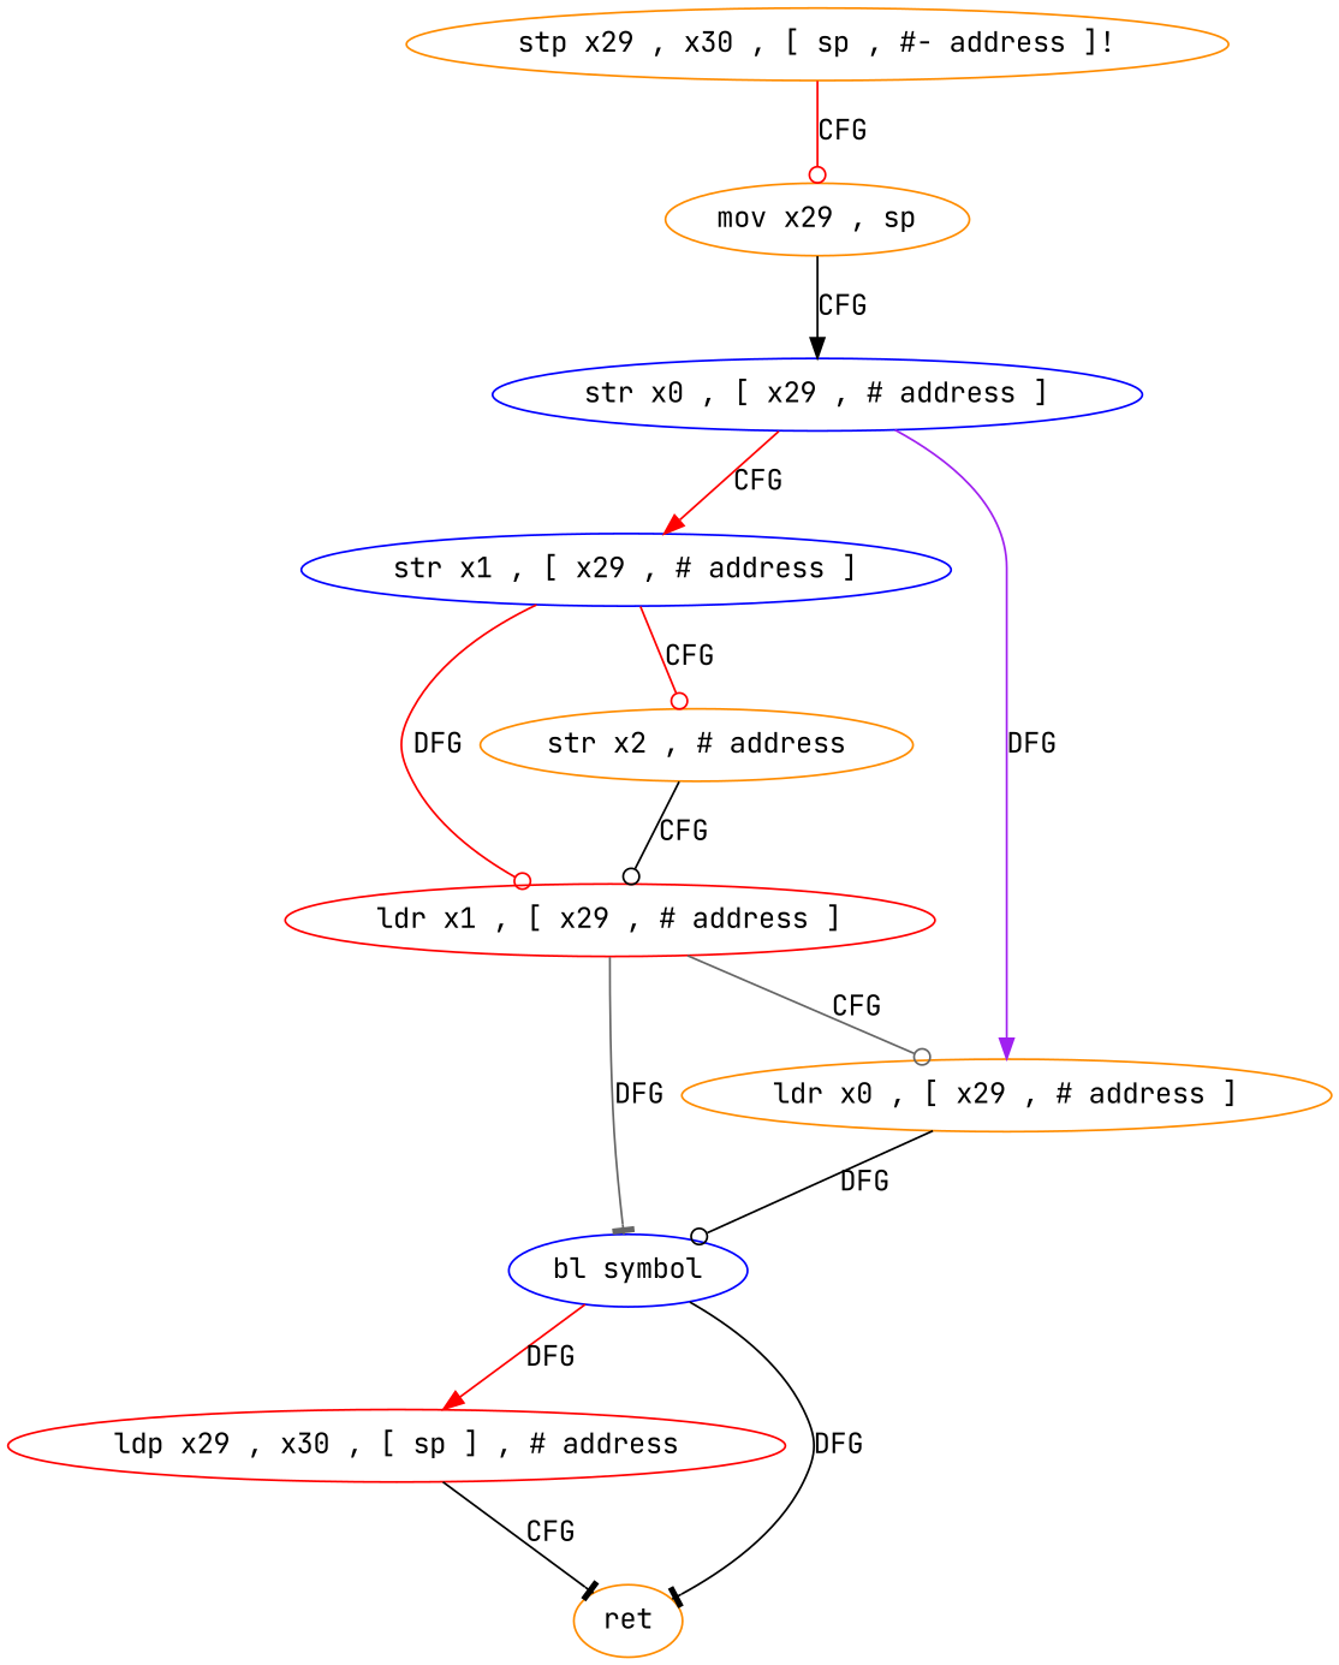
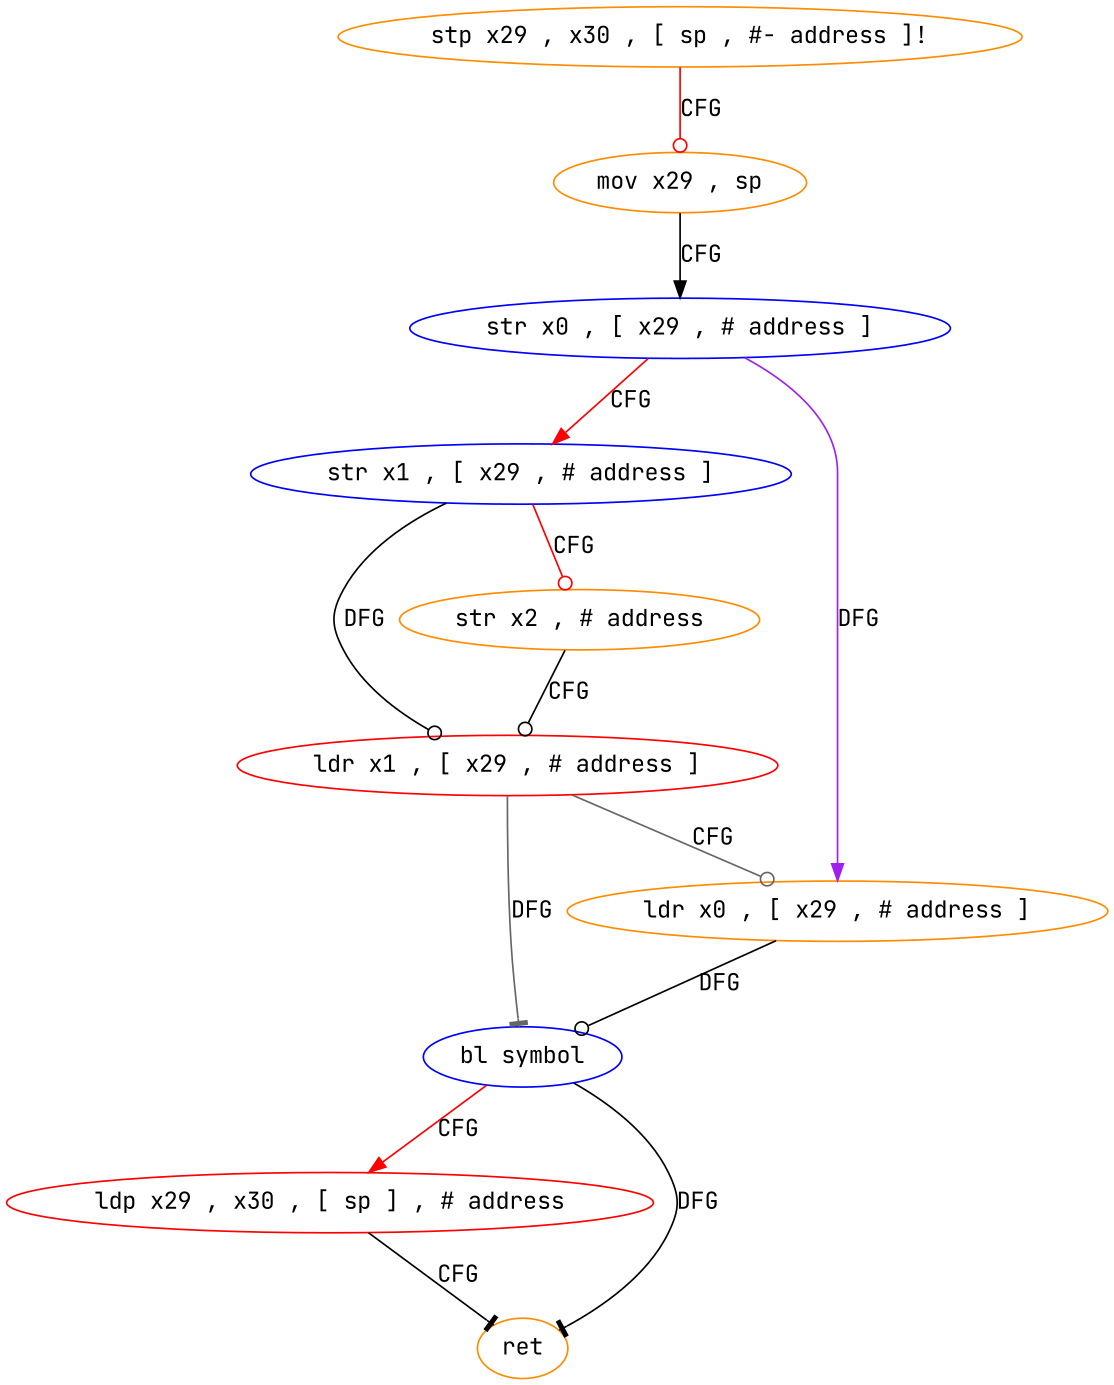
  digraph {
    fontname="JetBrains Mono"
    node [color=darkorange fontname="JetBrains Mono"]
    edge [arrowhead=odot color=red fontname="JetBrains Mono"]
    n1 [label="stp x29 , x30 , [ sp , #- address ]!"]
    n2 [label="mov x29 , sp"]
    n3 [color=blue label="str x0 , [ x29 , # address ]"]
    n4 [color=blue label="str x1 , [ x29 , # address ]"]
    n5 [label="ldr x0 , [ x29 , # address ]"]
    n6 [label="str x2 , # address"]
    n7 [color=red label="ldr x1 , [ x29 , # address ]"]
    n8 [color=blue label="bl symbol"]
    n9 [color=red label="ldp x29 , x30 , [ sp ] , # address"]
    n10 [label=ret]
    n1 -> n2 [label=CFG]
    n2 -> n3 [arrowhead=normal color=black label=CFG]
    n3 -> n4 [arrowhead=normal label=CFG]
    n3 -> n5 [arrowhead=normal color=purple label=DFG]
    n4 -> n6 [label=CFG]
-   n4 -> n7 [label=DFG]
+   n4 -> n7 [color=black label=DFG]
    n5 -> n8 [color=black label=DFG]
    n6 -> n7 [color=black label=CFG]
    n7 -> n5 [color=gray40 label=CFG]
    n7 -> n8 [arrowhead=tee color=gray40 label=DFG]
-   n8 -> n9 [arrowhead=normal label=DFG]
+   n8 -> n9 [arrowhead=normal label=CFG]
    n8 -> n10 [arrowhead=tee color=black label=DFG]
    n9 -> n10 [arrowhead=tee color=black label=CFG]
  }
